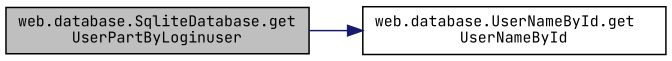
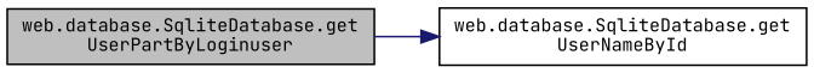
  digraph {
    rankdir=LR
    fontname="JetBrains Mono"
    node [color=black fontname="JetBrains Mono" fontsize=10 shape=record style=filled]
    n1 [fillcolor=grey75 fontcolor=black height=0.2 label="web.database.SqliteDatabase.get\lUserPartByLoginuser" width=0.4]
-   n2 [fillcolor=white height=0.2 label="web.database.UserNameById.get\lUserNameById" width=0.4]
+   n2 [fillcolor=white height=0.2 label="web.database.SqliteDatabase.get\lUserNameById" width=0.4]
    n1 -> n2 [color=midnightblue fontname="JetBrains Mono" fontsize=10 labelfontname=Helvetica labelfontsize=10 style=solid]
  }
